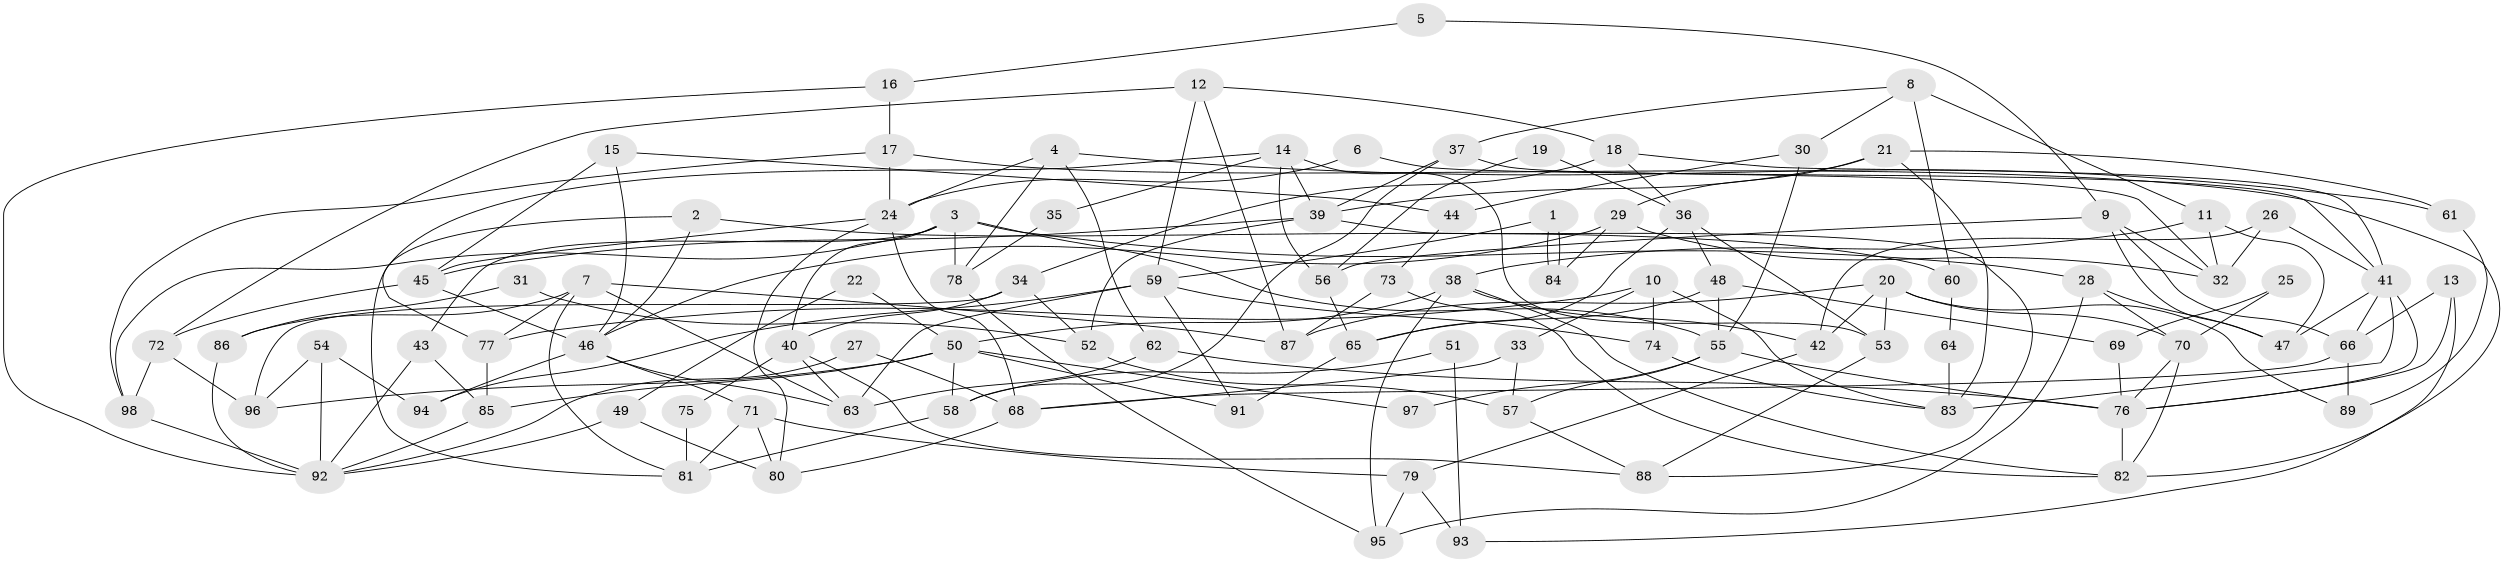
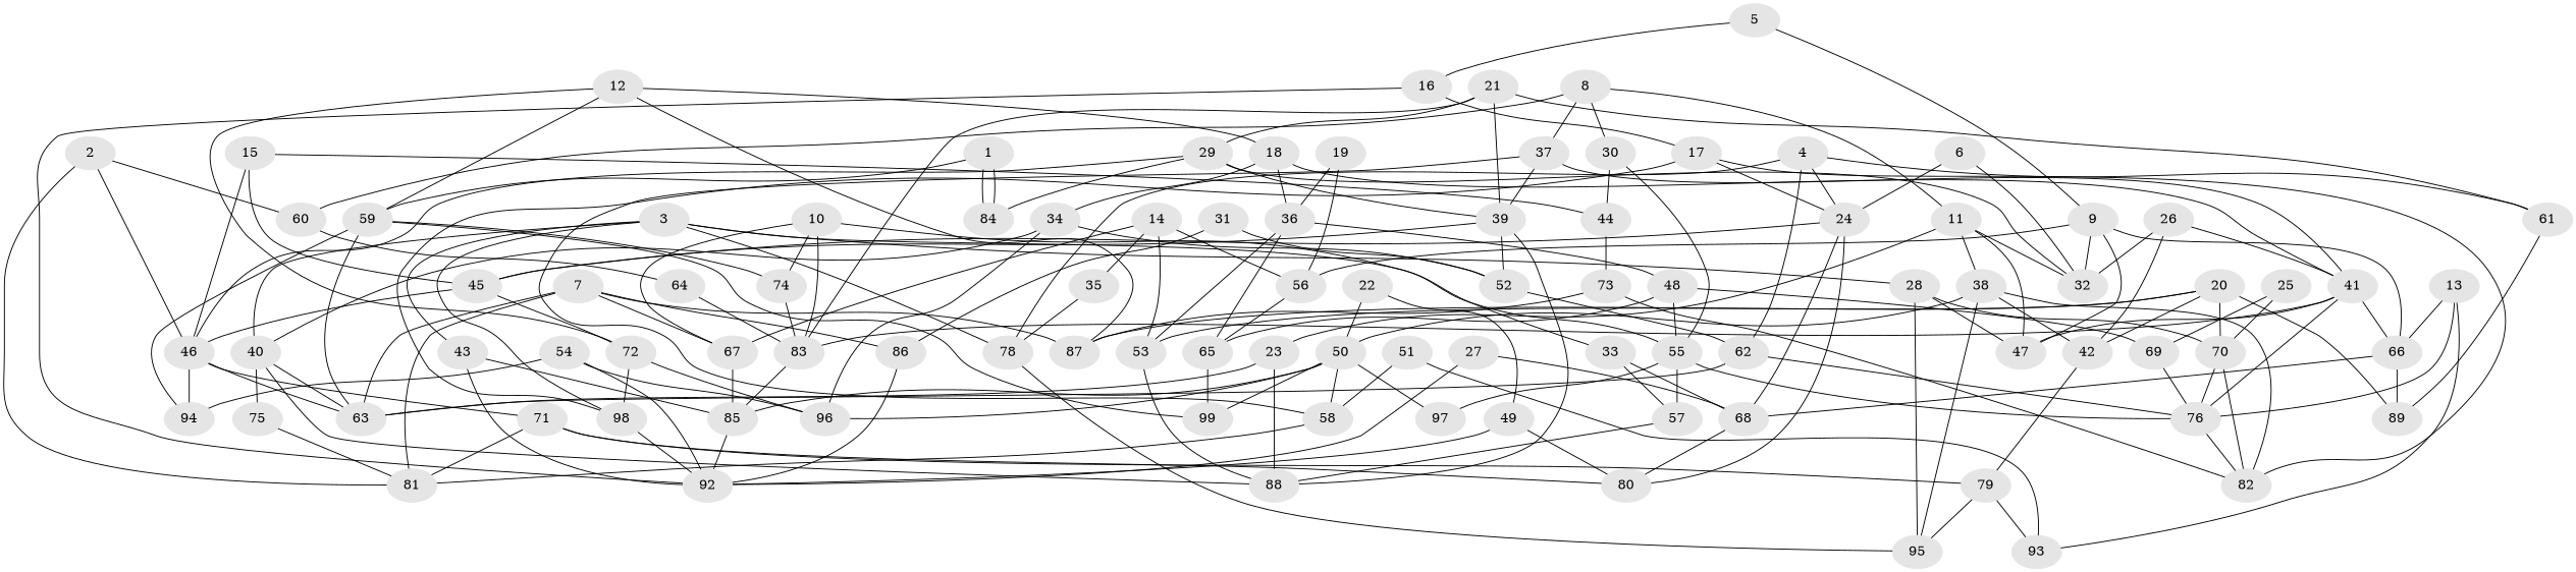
  graph {
    node [color=gray90 style=filled]
    1
    59
    84
    63
    74
    94
-   91
+   91 [label=99]
    2
    46
    60
    81
    71
    64
    3
    28
    40
    43
    55
    78
    n20 [label=98]
    47
    70
    95
    88
    75
    92
    85
    76
    57
    n30 [label=97]
    4
    24
    61
    62
    45
    68
    80
    89
    5
    9
    16
    32
    56
    66
    17
    6
    7
-   67 [label=77]
+   67
    86
    87
    8
    11
    30
    37
+   23
    38
    44
    41
    39
    58
    65
    10
    33
    83
    82
    42
    50
    12
    18
    72
    34
    36
    96
    13
    93
    14
    35
    53
    15
    73
    52
    48
    19
    20
    79
    21
    29
    22
    49
    25
    69
    26
    27
    31
    51
    54
    1 -- 59
    1 -- 84
    1 -- 84
    59 -- 63
    59 -- 74
    59 -- 94
    59 -- 91
    74 -- 83
    2 -- 46
    2 -- 60
    2 -- 81
    46 -- 63
    46 -- 94
    46 -- 71
    60 -- 64
    71 -- 81
    71 -- 80
    71 -- 79
    64 -- 83
    3 -- 28
    3 -- 40
    3 -- 43
    3 -- 55
    3 -- 78
    3 -- n20
    28 -- 47
    28 -- 70
    28 -- 95
    40 -- 63
    40 -- 88
    40 -- 75
    43 -- 92
    43 -- 85
    55 -- 76
    55 -- 57
    55 -- n30
    78 -- 95
    n20 -- 92
    70 -- 76
    70 -- 82
    75 -- 81
    85 -- 92
    76 -- 82
    57 -- 88
    4 -- 78
    4 -- 24
    4 -- 61
    4 -- 62
    24 -- 45
    24 -- 68
    24 -- 80
    61 -- 89
    62 -- 63
    62 -- 76
    45 -- 46
    45 -- 72
    68 -- 80
    5 -- 9
    5 -- 16
    9 -- 47
    9 -- 32
    9 -- 56
    9 -- 66
    16 -- 92
    16 -- 17
    56 -- 65
    66 -- 68
    66 -- 89
    17 -- n20
    17 -- 24
    17 -- 82
    6 -- 24
    6 -- 32
    7 -- 63
    7 -- 81
    7 -- 67
    7 -- 86
    7 -- 87
    67 -- 85
    86 -- 92
    8 -- 60
    8 -- 11
    8 -- 30
    8 -- 37
    11 -- 47
    11 -- 32
+   11 -- 23
    11 -- 38
    30 -- 55
    30 -- 44
    37 -- 41
    37 -- 39
    37 -- 58
+   23 -- 63
+   23 -- 88
    38 -- 95
    38 -- 82
    38 -- 42
    38 -- 50
    44 -- 73
    41 -- 47
    41 -- 76
    41 -- 66
    41 -- 83
    39 -- 88
    39 -- 45
    39 -- 52
    58 -- 81
    65 -- 91
    10 -- 74
    10 -- 67
    10 -- 33
    10 -- 83
    33 -- 57
    33 -- 68
+   83 -- 85
    42 -- 79
    50 -- 91
    50 -- 85
    50 -- n30
    50 -- 58
    50 -- 96
    12 -- 59
    12 -- 87
    12 -- 18
    12 -- 72
    18 -- 41
    18 -- 34
    18 -- 36
    72 -- n20
    72 -- 96
    34 -- 40
    34 -- 96
    34 -- 52
    36 -- 65
    36 -- 53
    36 -- 48
    13 -- 76
    13 -- 66
    13 -- 93
    14 -- 56
    14 -- 67
    14 -- 35
    14 -- 53
    35 -- 78
    53 -- 88
    15 -- 46
    15 -- 45
    15 -- 44
    73 -- 87
    73 -- 82
-   52 -- 57
+   52 -- 62
    48 -- 55
    48 -- 65
    48 -- 69
    19 -- 56
    19 -- 36
    20 -- 70
    20 -- 89
    20 -- 87
    20 -- 42
    20 -- 53
    79 -- 95
    79 -- 93
    21 -- 61
    21 -- 39
    21 -- 83
    21 -- 29
    29 -- 84
    29 -- 46
    29 -- 32
-   14 -- 39
+   29 -- 39
    22 -- 50
    22 -- 49
    49 -- 92
    49 -- 80
    25 -- 70
    25 -- 69
    69 -- 76
    26 -- 32
    26 -- 41
    26 -- 42
    27 -- 92
    27 -- 68
    31 -- 86
    31 -- 52
    51 -- 58
    51 -- 93
    54 -- 94
    54 -- 92
    54 -- 96
  }
